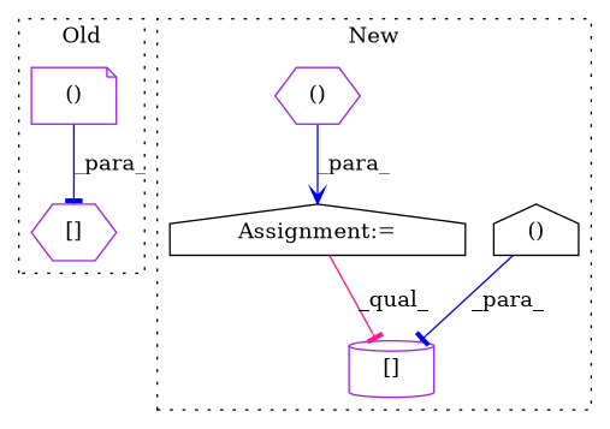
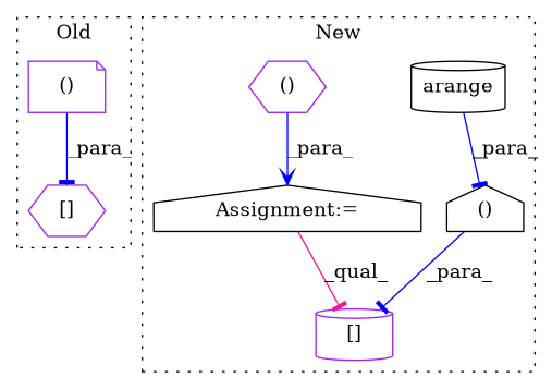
  digraph {
    node [a=106 color=purple l="16,2" shape=hexagon]
    edge [arrowhead=tee color=blue]
    n1 [l=24 label="()" s=4095 shape=note]
    n2 [a=2 label="[]" s="4079,4119"]
+   n3 [a=32 color=black l="7,1" label=arange s="4002,4023" shape=cylinder]
    n4 [color=black l=57 label="()" s=3996 shape=house]
    n5 [a=2 label="[]" s="3980,4053" shape=cylinder]
    n6 [l=67 label="()" s=3887]
    n7 [a=7 color=black l=1 label="Assignment:=" s=3862 shape=house]
    subgraph cluster_1 {
      label=Old
      style=dotted
      n1
      n2
    }
    subgraph cluster_2 {
      label=New
      style=dotted
+     n3
      n4
      n5
      n6
      n7
    }
    n1 -> n2 [label=_para_]
+   n3 -> n4 [label=_para_]
    n4 -> n5 [label=_para_]
    n6 -> n7 [arrowhead=vee label=_para_]
    n7 -> n5 [color=deeppink label=_qual_]
  }
